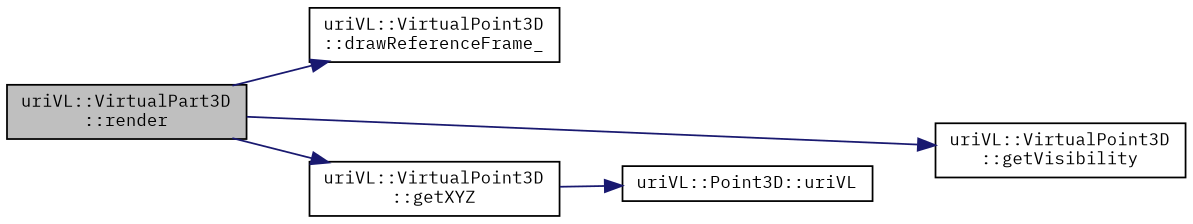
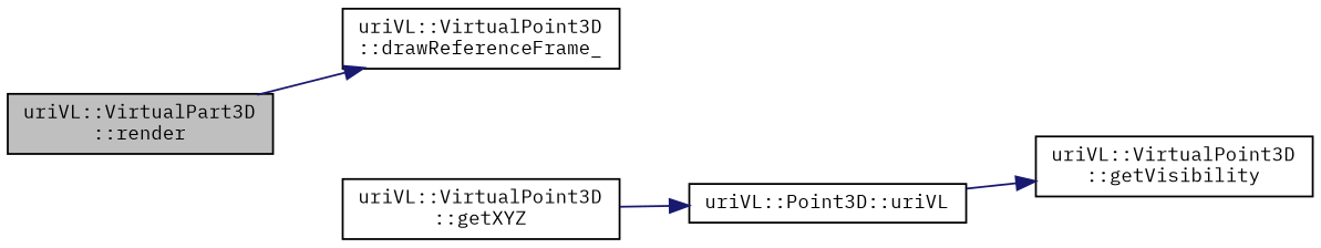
  digraph {
    fontname="IBM Plex Mono"
    rankdir=LR
    node [color=black fillcolor=white fontname="IBM Plex Mono" fontsize=10 shape=record style=filled]
    edge [color=midnightblue fontname="IBM Plex Mono" fontsize=10 labelfontname=Helvetica labelfontsize=10 style=solid]
    n1 [fillcolor=grey75 fontcolor=black height=0.2 label="uriVL::VirtualPart3D\l::render" width=0.4]
    n2 [height=0.2 label="uriVL::VirtualPoint3D\l::drawReferenceFrame_" width=0.4]
    n3 [height=0.2 label="uriVL::VirtualPoint3D\l::getVisibility" width=0.4]
    n4 [height=0.2 label="uriVL::VirtualPoint3D\l::getXYZ" width=0.4]
    n5 [height=0.2 label="uriVL::Point3D::uriVL" width=0.4]
    n1 -> n2
-   n1 -> n3
-   n1 -> n4
+   n5 -> n3
    n4 -> n5
  }
